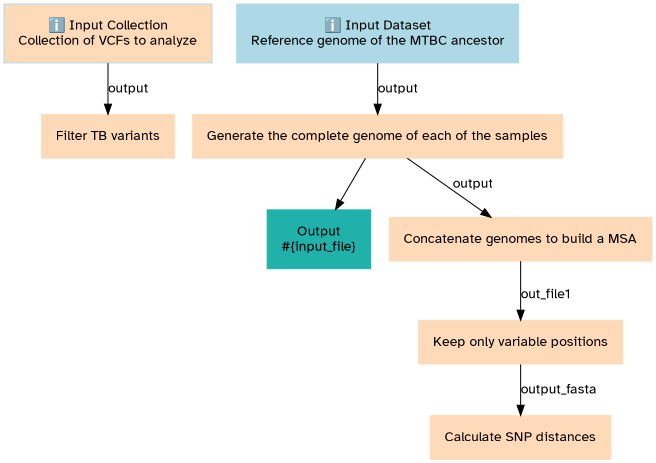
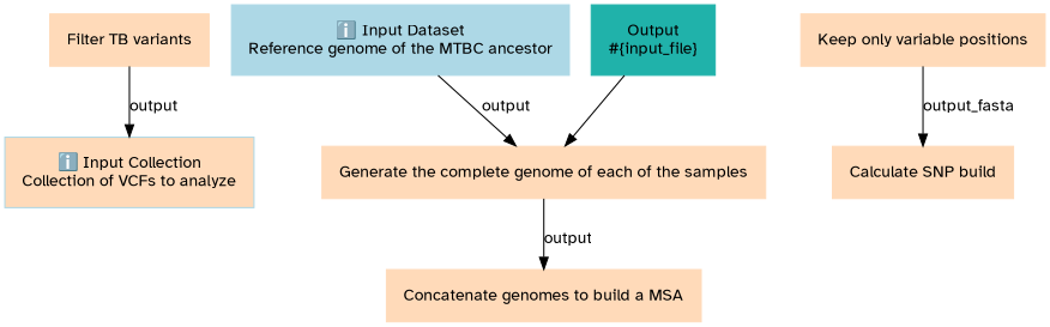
  digraph {
    node [color=peachpuff fontname="Atkinson Hyperlegible" margin="0.2,0.2" shape=box style=filled]
    edge [fontname="Atkinson Hyperlegible"]
    n1 [color=lightblue fillcolor=peachpuff label="ℹ️ Input Collection\nCollection of VCFs to analyze"]
    n2 [label="Filter TB variants"]
    n3 [color=lightblue label="ℹ️ Input Dataset\nReference genome of the MTBC ancestor"]
    n4 [label="Generate the complete genome of each of the samples"]
    n5 [color=lightseagreen label="Output\n#{input_file}"]
    n6 [label="Concatenate genomes to build a MSA"]
    n7 [label="Keep only variable positions"]
-   n8 [label="Calculate SNP distances"]
-   n1 -> n2 [label=output]
+   n8 [label="Calculate SNP build"]
+   n2 -> n1 [label=output]
    n3 -> n4 [label=output]
-   n4 -> n5
+   n5 -> n4
    n4 -> n6 [label=output]
-   n6 -> n7 [label=out_file1]
    n7 -> n8 [label=output_fasta]
  }
